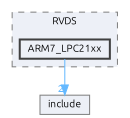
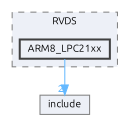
  digraph {
    compound=true
    fontname=Ubuntu
    node [fillcolor="#edf0f7" fontname=Ubuntu fontsize=10 shape=box]
-   n1 [color=grey25 height=0.2 label=ARM7_LPC21xx style="filled,bold" width=0.4]
+   n1 [color=grey25 height=0.2 label=ARM8_LPC21xx style="filled,bold" width=0.4]
    n2 [color=grey50 height=0.2 label=include style=filled width=0.4]
    subgraph cluster_1 {
      bgcolor="#edf0f7"
      fontsize=10
      label=RVDS
      pencolor=grey50
      style="filled,dashed"
      n1
    }
    n1 -> n2 [color=steelblue1 fontcolor=steelblue1 fontname=Ubuntu fontsize=10 headlabel=2 labeldistance=1.5 labelfontname=Helvetica labelfontsize=10]
  }
